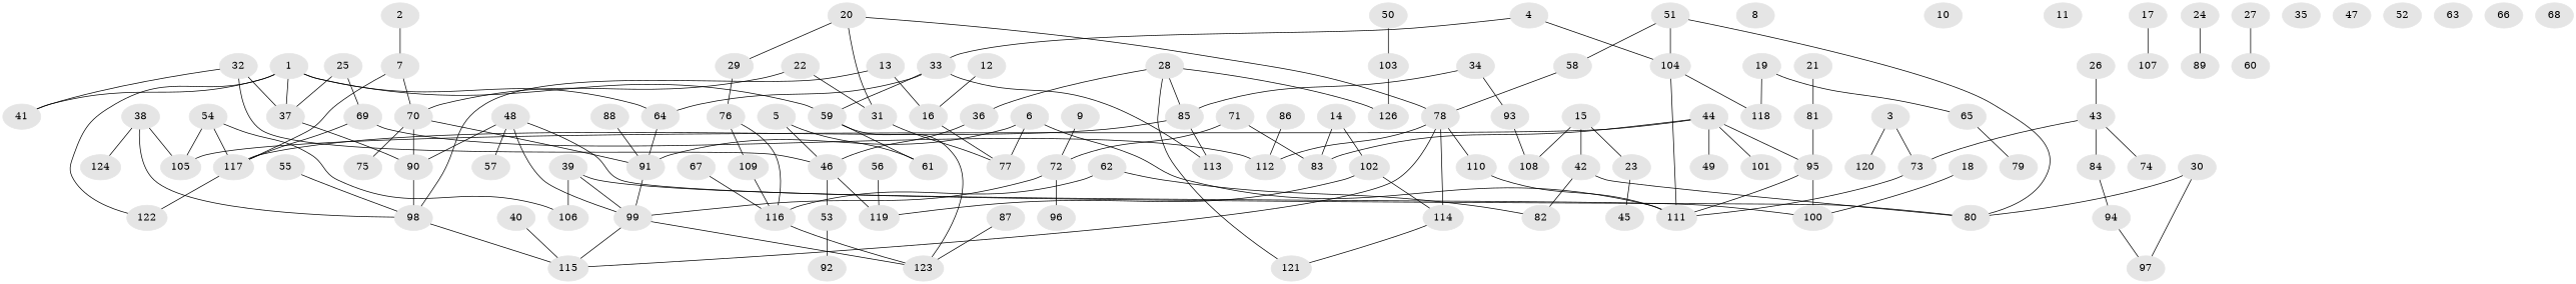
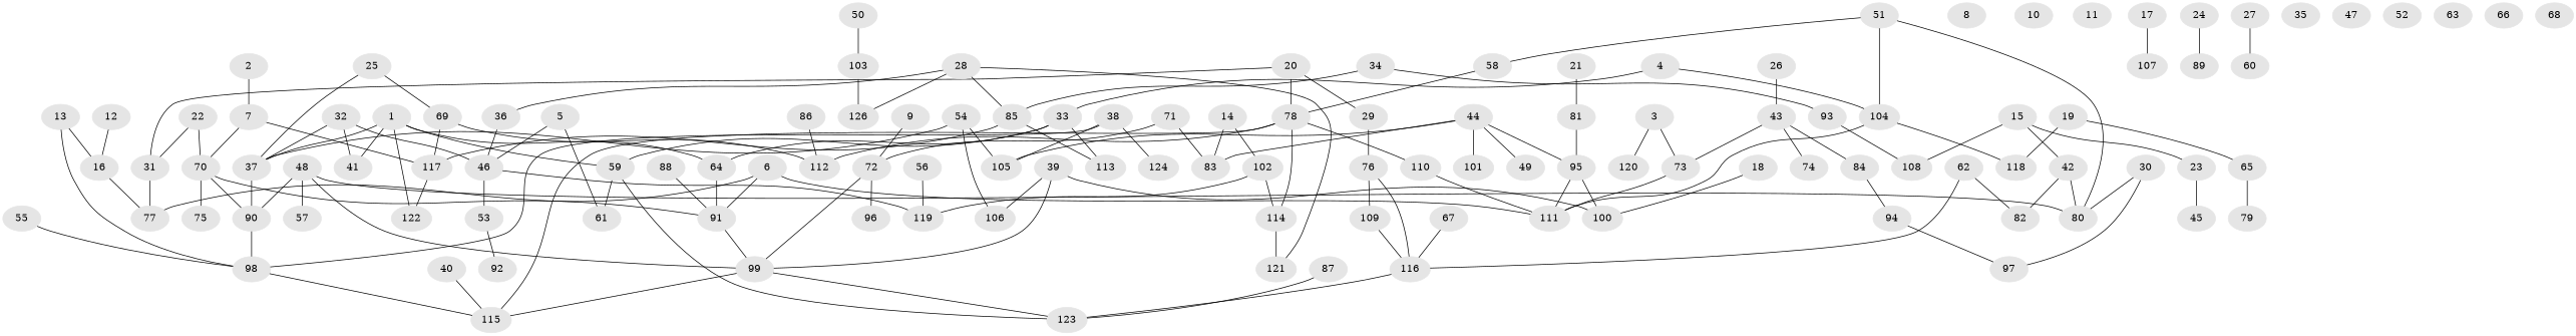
  graph {
    node [color=gray90 style=filled]
    1
    37
    41
    59
    64
    122
    90
    61
    123
    91
    2
    7
    70
    117
    3
    73
    120
    111
    4
    33
    104
    113
    118
    5
    46
    53
    119
    6
    77
    99
    75
    8
    9
    72
    96
    10
    11
    12
    16
    13
    98
    115
    14
    83
    102
    114
    15
    23
    42
    108
    45
    80
    82
    17
    107
    18
    100
    19
    65
    79
    20
    29
    31
    78
    76
    112
    110
    21
    81
    95
    22
    24
    89
    25
    69
    26
    43
    74
    84
    27
    60
    28
    36
    85
    121
    126
    116
    109
    30
    97
    32
    34
    93
    35
    38
    105
    124
    39
    106
    40
    94
    44
    49
    101
    92
    47
    48
    57
    50
    103
    51
    58
    52
    54
    55
    56
    62
    63
    66
    67
    68
    71
    86
    87
    88
    1 -- 37
    1 -- 41
    1 -- 59
    1 -- 64
    1 -- 122
    37 -- 90
    59 -- 61
    59 -- 123
    64 -- 91
    90 -- 98
    91 -- 99
    2 -- 7
    7 -- 70
    7 -- 117
    70 -- 90
    70 -- 91
    70 -- 75
    117 -- 122
    3 -- 73
    3 -- 120
    73 -- 111
    4 -- 33
    4 -- 104
    33 -- 59
    33 -- 64
    33 -- 113
    104 -- 111
    104 -- 118
    5 -- 61
    5 -- 46
    46 -- 53
    46 -- 119
    53 -- 92
    6 -- 91
    6 -- 111
    6 -- 77
    99 -- 123
    99 -- 115
    9 -- 72
    72 -- 99
    72 -- 96
    12 -- 16
    16 -- 77
    13 -- 16
    13 -- 98
    98 -- 115
    14 -- 83
    14 -- 102
    102 -- 119
    102 -- 114
    114 -- 121
    15 -- 23
    15 -- 42
    15 -- 108
    23 -- 45
    42 -- 80
    42 -- 82
    17 -- 107
    18 -- 100
    19 -- 118
    19 -- 65
    65 -- 79
    20 -- 29
    20 -- 31
    20 -- 78
    29 -- 76
    31 -- 77
    78 -- 115
    78 -- 114
    78 -- 112
    78 -- 110
    76 -- 116
    76 -- 109
    110 -- 111
    21 -- 81
    81 -- 95
    95 -- 111
    95 -- 100
    22 -- 70
    22 -- 31
    24 -- 89
    25 -- 37
    25 -- 69
    69 -- 117
    69 -- 112
    26 -- 43
    43 -- 73
    43 -- 74
    43 -- 84
    84 -- 94
    27 -- 60
    28 -- 36
    28 -- 85
    28 -- 121
    28 -- 126
    36 -- 46
    85 -- 117
    85 -- 113
    116 -- 123
    109 -- 116
    30 -- 80
    30 -- 97
    32 -- 37
    32 -- 41
    32 -- 46
    34 -- 85
    34 -- 93
    93 -- 108
    38 -- 98
    38 -- 105
    38 -- 124
    39 -- 99
    39 -- 100
    39 -- 106
    40 -- 115
    94 -- 97
    44 -- 83
    44 -- 95
    44 -- 105
    44 -- 49
    44 -- 101
    48 -- 90
    48 -- 99
    48 -- 80
    48 -- 57
    50 -- 103
    103 -- 126
    51 -- 104
    51 -- 80
    51 -- 58
    58 -- 78
-   54 -- 117
+   54 -- 37
    54 -- 105
    54 -- 106
    55 -- 98
    56 -- 119
    62 -- 82
    62 -- 116
    67 -- 116
    71 -- 72
    71 -- 83
    86 -- 112
    87 -- 123
    88 -- 91
  }
